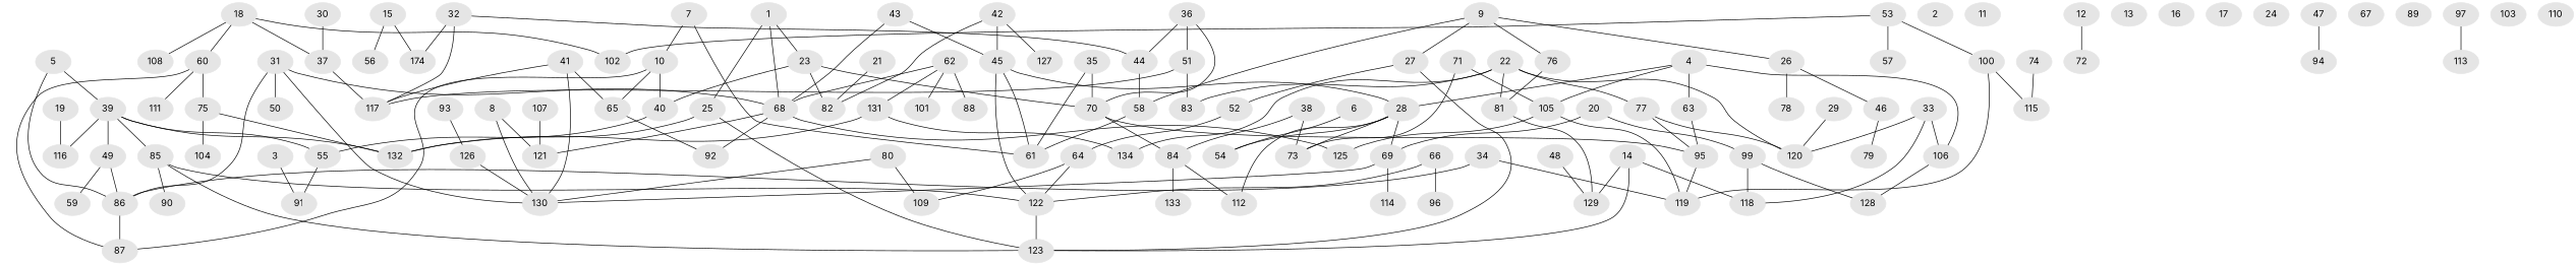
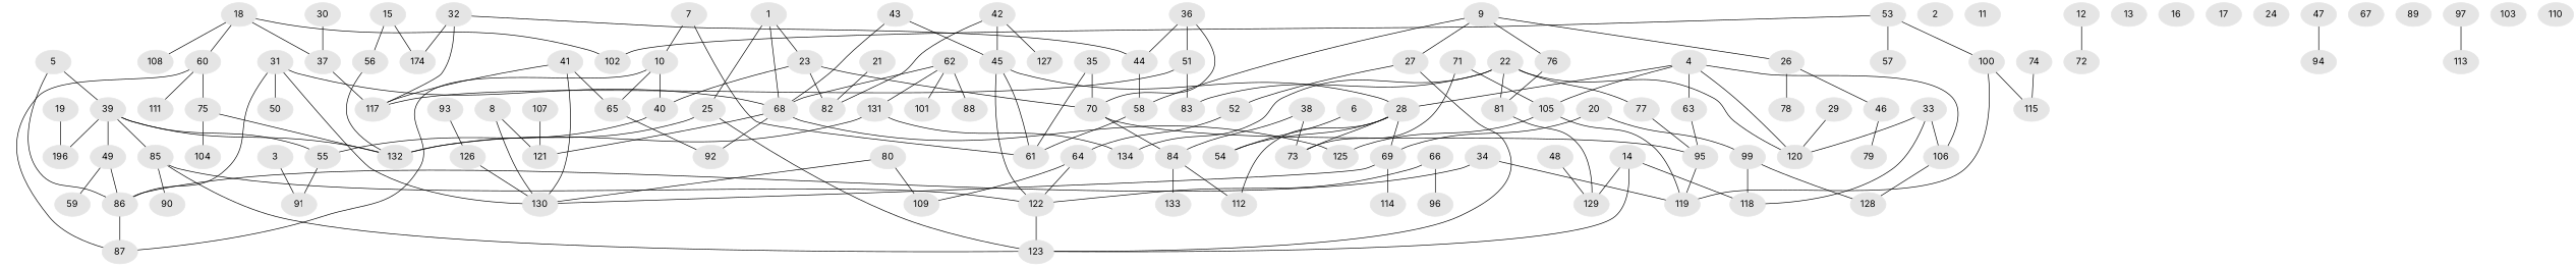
  graph {
    fontname=Inter
    node [color=gray90 fontname=Inter style=filled]
    edge [fontname=Inter]
    1
    23
    25
    68
    40
    82
    70
    123
    132
    2
    3
    91
    4
    28
    63
    105
    106
    54
    69
    73
    112
    95
    119
    125
    128
    5
    39
    86
-   116
+   116 [label=196]
    49
    55
    85
    87
    6
    7
    10
    61
    65
    8
    121
    130
    9
    26
    27
    58
    76
    46
    78
    52
    81
    92
    11
    12
    72
    13
    14
    118
    129
    15
    56
    n61 [label=174]
    16
    17
    18
    37
    60
    102
    108
    117
    75
    111
    19
    20
    99
    114
    21
    22
    77
    83
    120
    134
    84
    24
    79
    64
    29
    30
    31
    50
    32
    44
    33
    34
    35
    36
    51
    38
    133
    59
    122
    90
    41
    42
    45
    127
    43
    47
    94
    48
    109
    53
    57
    100
    115
    104
    62
    88
    101
    131
    66
    96
    67
    71
    74
    80
    89
    93
    126
    97
    113
    103
    107
    110
    1 -- 23
    1 -- 25
    1 -- 68
    23 -- 40
    23 -- 82
    23 -- 70
    25 -- 123
    25 -- 132
    68 -- 125
    68 -- 121
    68 -- 92
    40 -- 55
    70 -- 95
    70 -- 84
    3 -- 91
    4 -- 28
    4 -- 63
    4 -- 105
    4 -- 106
    28 -- 54
    28 -- 69
    28 -- 73
    28 -- 112
    63 -- 95
    105 -- 119
    105 -- 125
    106 -- 128
    69 -- 130
    69 -- 114
    95 -- 119
    5 -- 39
    5 -- 86
    39 -- 132
    39 -- 116
    39 -- 49
    39 -- 55
    39 -- 85
    86 -- 87
    49 -- 86
    49 -- 59
    55 -- 91
    85 -- 123
    85 -- 122
    85 -- 90
    6 -- 54
    7 -- 10
    7 -- 61
    10 -- 40
    10 -- 87
    10 -- 65
    65 -- 92
    8 -- 121
    8 -- 130
    9 -- 26
    9 -- 27
    9 -- 58
    9 -- 76
    26 -- 46
    26 -- 78
    27 -- 123
    27 -- 52
    58 -- 61
    76 -- 81
    46 -- 79
    52 -- 64
    81 -- 129
    12 -- 72
    14 -- 123
    14 -- 118
    14 -- 129
    15 -- 56
    15 -- n61
+   56 -- 132
    18 -- 37
    18 -- 60
    18 -- 102
    18 -- 108
    37 -- 117
    60 -- 87
    60 -- 75
    60 -- 111
    75 -- 132
    75 -- 104
    19 -- 116
    20 -- 69
    20 -- 99
    99 -- 128
    99 -- 118
    21 -- 82
    22 -- 81
    22 -- 77
    22 -- 83
    22 -- 120
    22 -- 134
    77 -- 95
-   77 -- 120
+   4 -- 120
    84 -- 112
    84 -- 133
    64 -- 122
    64 -- 109
    29 -- 120
    30 -- 37
    31 -- 68
    31 -- 86
    31 -- 130
    31 -- 50
    32 -- n61
    32 -- 117
    32 -- 44
    44 -- 58
    33 -- 106
    33 -- 118
    33 -- 120
    34 -- 119
    34 -- 86
    35 -- 70
    35 -- 61
    36 -- 70
    36 -- 44
    36 -- 51
    51 -- 117
    51 -- 83
    38 -- 73
    38 -- 84
    122 -- 123
    41 -- 65
    41 -- 130
    41 -- 117
    42 -- 82
    42 -- 45
    42 -- 127
    45 -- 28
    45 -- 61
    45 -- 122
    43 -- 68
    43 -- 45
    47 -- 94
    48 -- 129
    53 -- 102
    53 -- 57
    53 -- 100
    100 -- 119
    100 -- 115
    62 -- 68
    62 -- 88
    62 -- 101
    62 -- 131
    131 -- 132
    131 -- 134
    66 -- 122
    66 -- 96
    71 -- 105
    71 -- 73
    74 -- 115
    80 -- 130
    80 -- 109
    93 -- 126
    126 -- 130
    97 -- 113
    107 -- 121
  }
